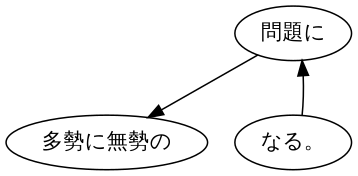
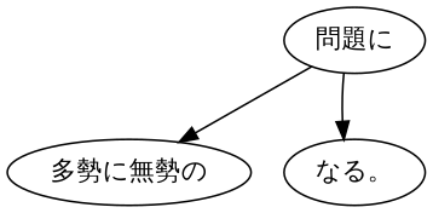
  digraph {
    fontname="IBM Plex Mono"
    node [fontname="IBM Plex Mono"]
    edge [fontname="IBM Plex Mono"]
    n1 [label="多勢に無勢の"]
    n2 [label="問題に"]
    n3 [label="なる。"]
    n2 -> n1
-   n3 -> n2
+   n2 -> n3
  }
